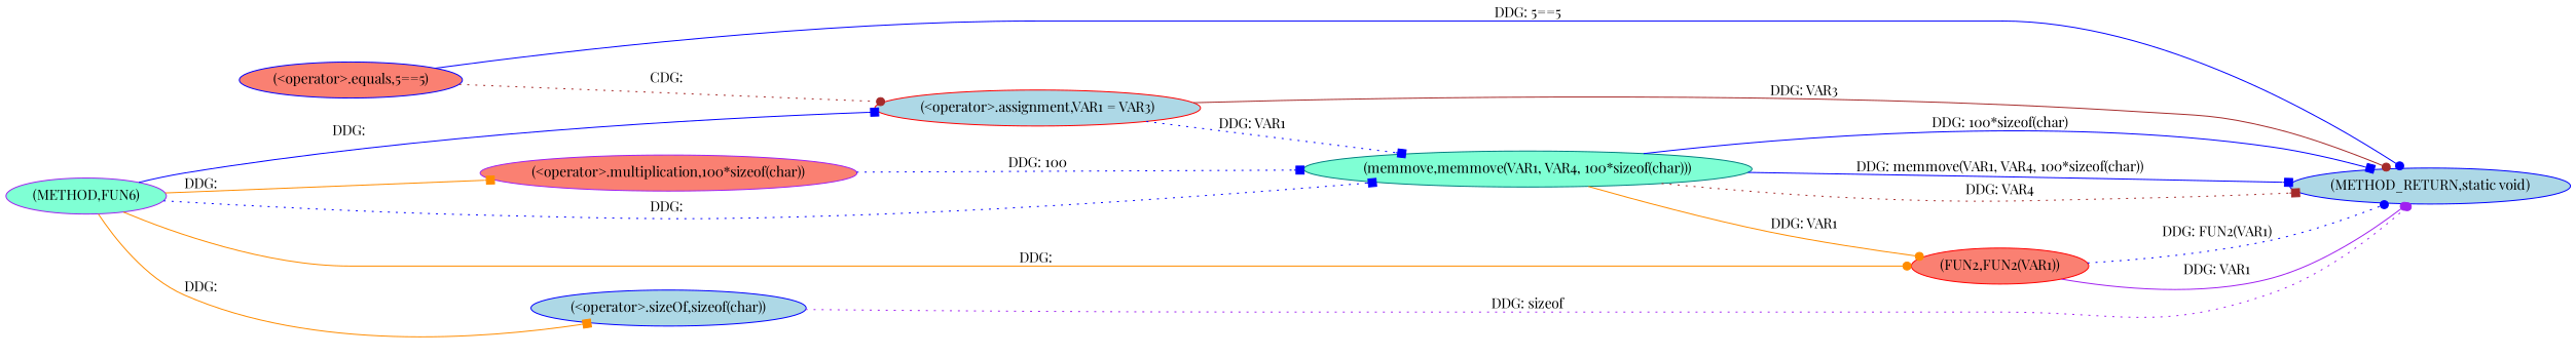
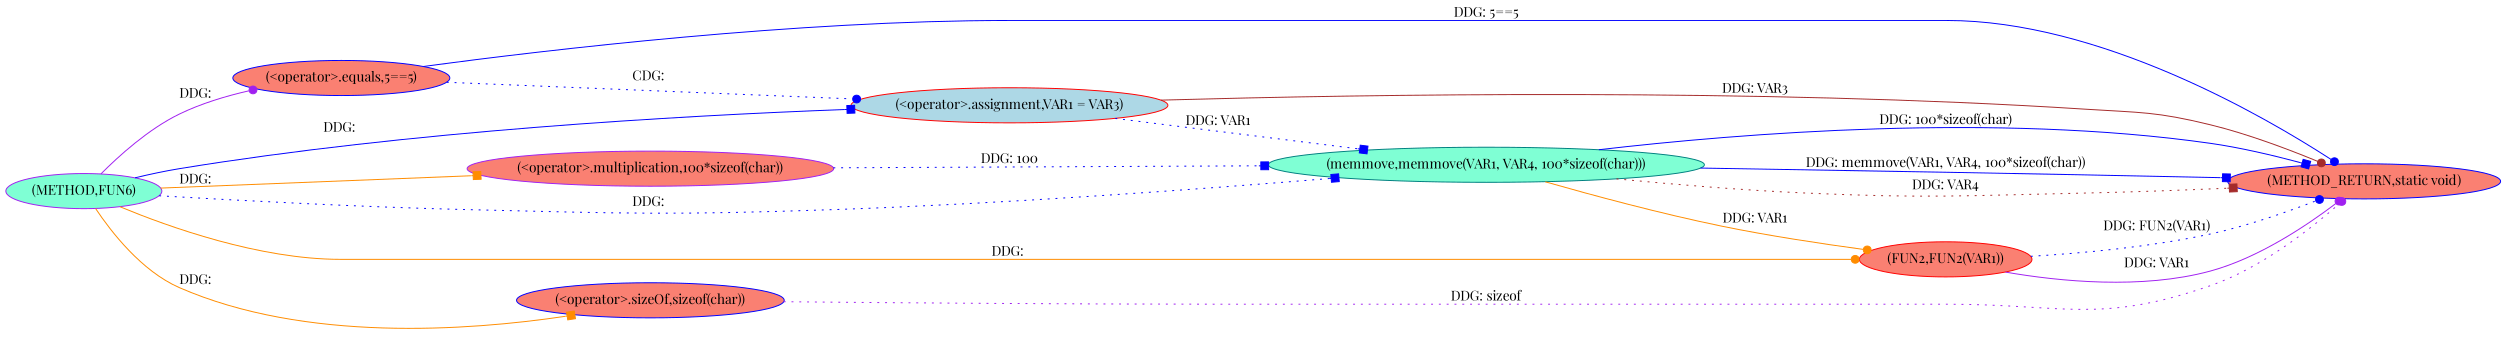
  digraph {
    fontname="Playfair Display"
    rankdir=LR
    node [color=blue fillcolor=salmon fontname="Playfair Display" style=filled]
    edge [arrowhead=dot color=blue fontname="Playfair Display" style=solid]
    n1 [color=purple fillcolor=aquamarine label="(METHOD,FUN6)"]
    n2 [label="(<operator>.equals,5==5)"]
    n3 [color=red fillcolor=lightblue label="(<operator>.assignment,VAR1 = VAR3)"]
    n4 [color=teal fillcolor=aquamarine label="(memmove,memmove(VAR1, VAR4, 100*sizeof(char)))"]
    n5 [color=purple label="(<operator>.multiplication,100*sizeof(char))"]
-   n6 [fillcolor=lightblue label="(<operator>.sizeOf,sizeof(char))"]
+   n6 [label="(<operator>.sizeOf,sizeof(char))"]
    n7 [color=red label="(FUN2,FUN2(VAR1))"]
-   n8 [fillcolor=lightblue label="(METHOD_RETURN,static void)"]
+   n8 [label="(METHOD_RETURN,static void)"]
+   n1 -> n2 [color=purple label="DDG: "]
    n1 -> n3 [arrowhead=box label="DDG: "]
    n1 -> n4 [arrowhead=box label="DDG: " style=dotted]
    n1 -> n5 [arrowhead=box color=darkorange label="DDG: "]
    n1 -> n6 [arrowhead=box color=darkorange label="DDG: "]
    n1 -> n7 [color=darkorange label="DDG: "]
-   n2 -> n3 [color=brown label="CDG: " style=dotted]
+   n2 -> n3 [label="CDG: " style=dotted]
    n2 -> n8 [label="DDG: 5==5"]
    n3 -> n4 [arrowhead=box label="DDG: VAR1" style=dotted]
    n3 -> n8 [color=brown label="DDG: VAR3"]
    n4 -> n7 [color=darkorange label="DDG: VAR1"]
    n4 -> n8 [arrowhead=box color=brown label="DDG: VAR4" style=dotted]
    n4 -> n8 [arrowhead=box label="DDG: 100*sizeof(char)"]
    n4 -> n8 [arrowhead=box label="DDG: memmove(VAR1, VAR4, 100*sizeof(char))"]
    n5 -> n4 [arrowhead=box label="DDG: 100" style=dotted]
    n6 -> n8 [color=purple label="DDG: sizeof" style=dotted]
    n7 -> n8 [color=purple label="DDG: VAR1"]
    n7 -> n8 [label="DDG: FUN2(VAR1)" style=dotted]
  }
